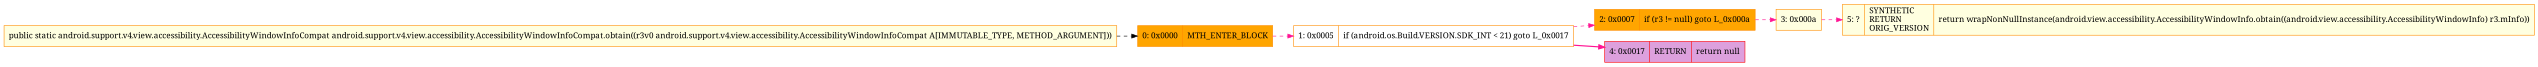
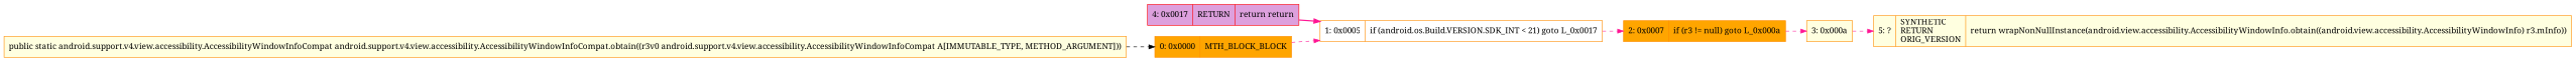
  digraph {
    fontname="Noto Serif"
    rankdir=LR
    node [color=darkorange fillcolor=lightyellow fontname="Noto Serif" shape=record style=filled]
    edge [color=deeppink fontname="Noto Serif" style=dashed]
-   n1 [fillcolor=orange label="{0\:\ 0x0000|MTH_ENTER_BLOCK\l}"]
+   n1 [fillcolor=orange label="{0\:\ 0x0000|MTH_BLOCK_BLOCK\l}"]
    n2 [fillcolor=white label="{1\:\ 0x0005|if (android.os.Build.VERSION.SDK_INT \< 21) goto L_0x0017\l}"]
    n3 [fillcolor=orange label="{2\:\ 0x0007|if (r3 != null) goto L_0x000a\l}"]
-   n4 [color=red fillcolor=plum label="{4\:\ 0x0017|RETURN\l|return null\l}"]
+   n4 [color=red fillcolor=plum label="{4\:\ 0x0017|RETURN\l|return return\l}"]
    n5 [label="{3\:\ 0x000a}"]
    n6 [label="{5\:\ ?|SYNTHETIC\lRETURN\lORIG_VERSION\l|return wrapNonNullInstance(android.view.accessibility.AccessibilityWindowInfo.obtain((android.view.accessibility.AccessibilityWindowInfo) r3.mInfo))\l}"]
    n7 [label="{public static android.support.v4.view.accessibility.AccessibilityWindowInfoCompat android.support.v4.view.accessibility.AccessibilityWindowInfoCompat.obtain((r3v0 android.support.v4.view.accessibility.AccessibilityWindowInfoCompat A[IMMUTABLE_TYPE, METHOD_ARGUMENT])) }"]
    n1 -> n2
    n2 -> n3
-   n2 -> n4 [style=bold]
+   n4 -> n2 [style=bold]
    n3 -> n5
    n5 -> n6
    n7 -> n1 [color=black]
  }
